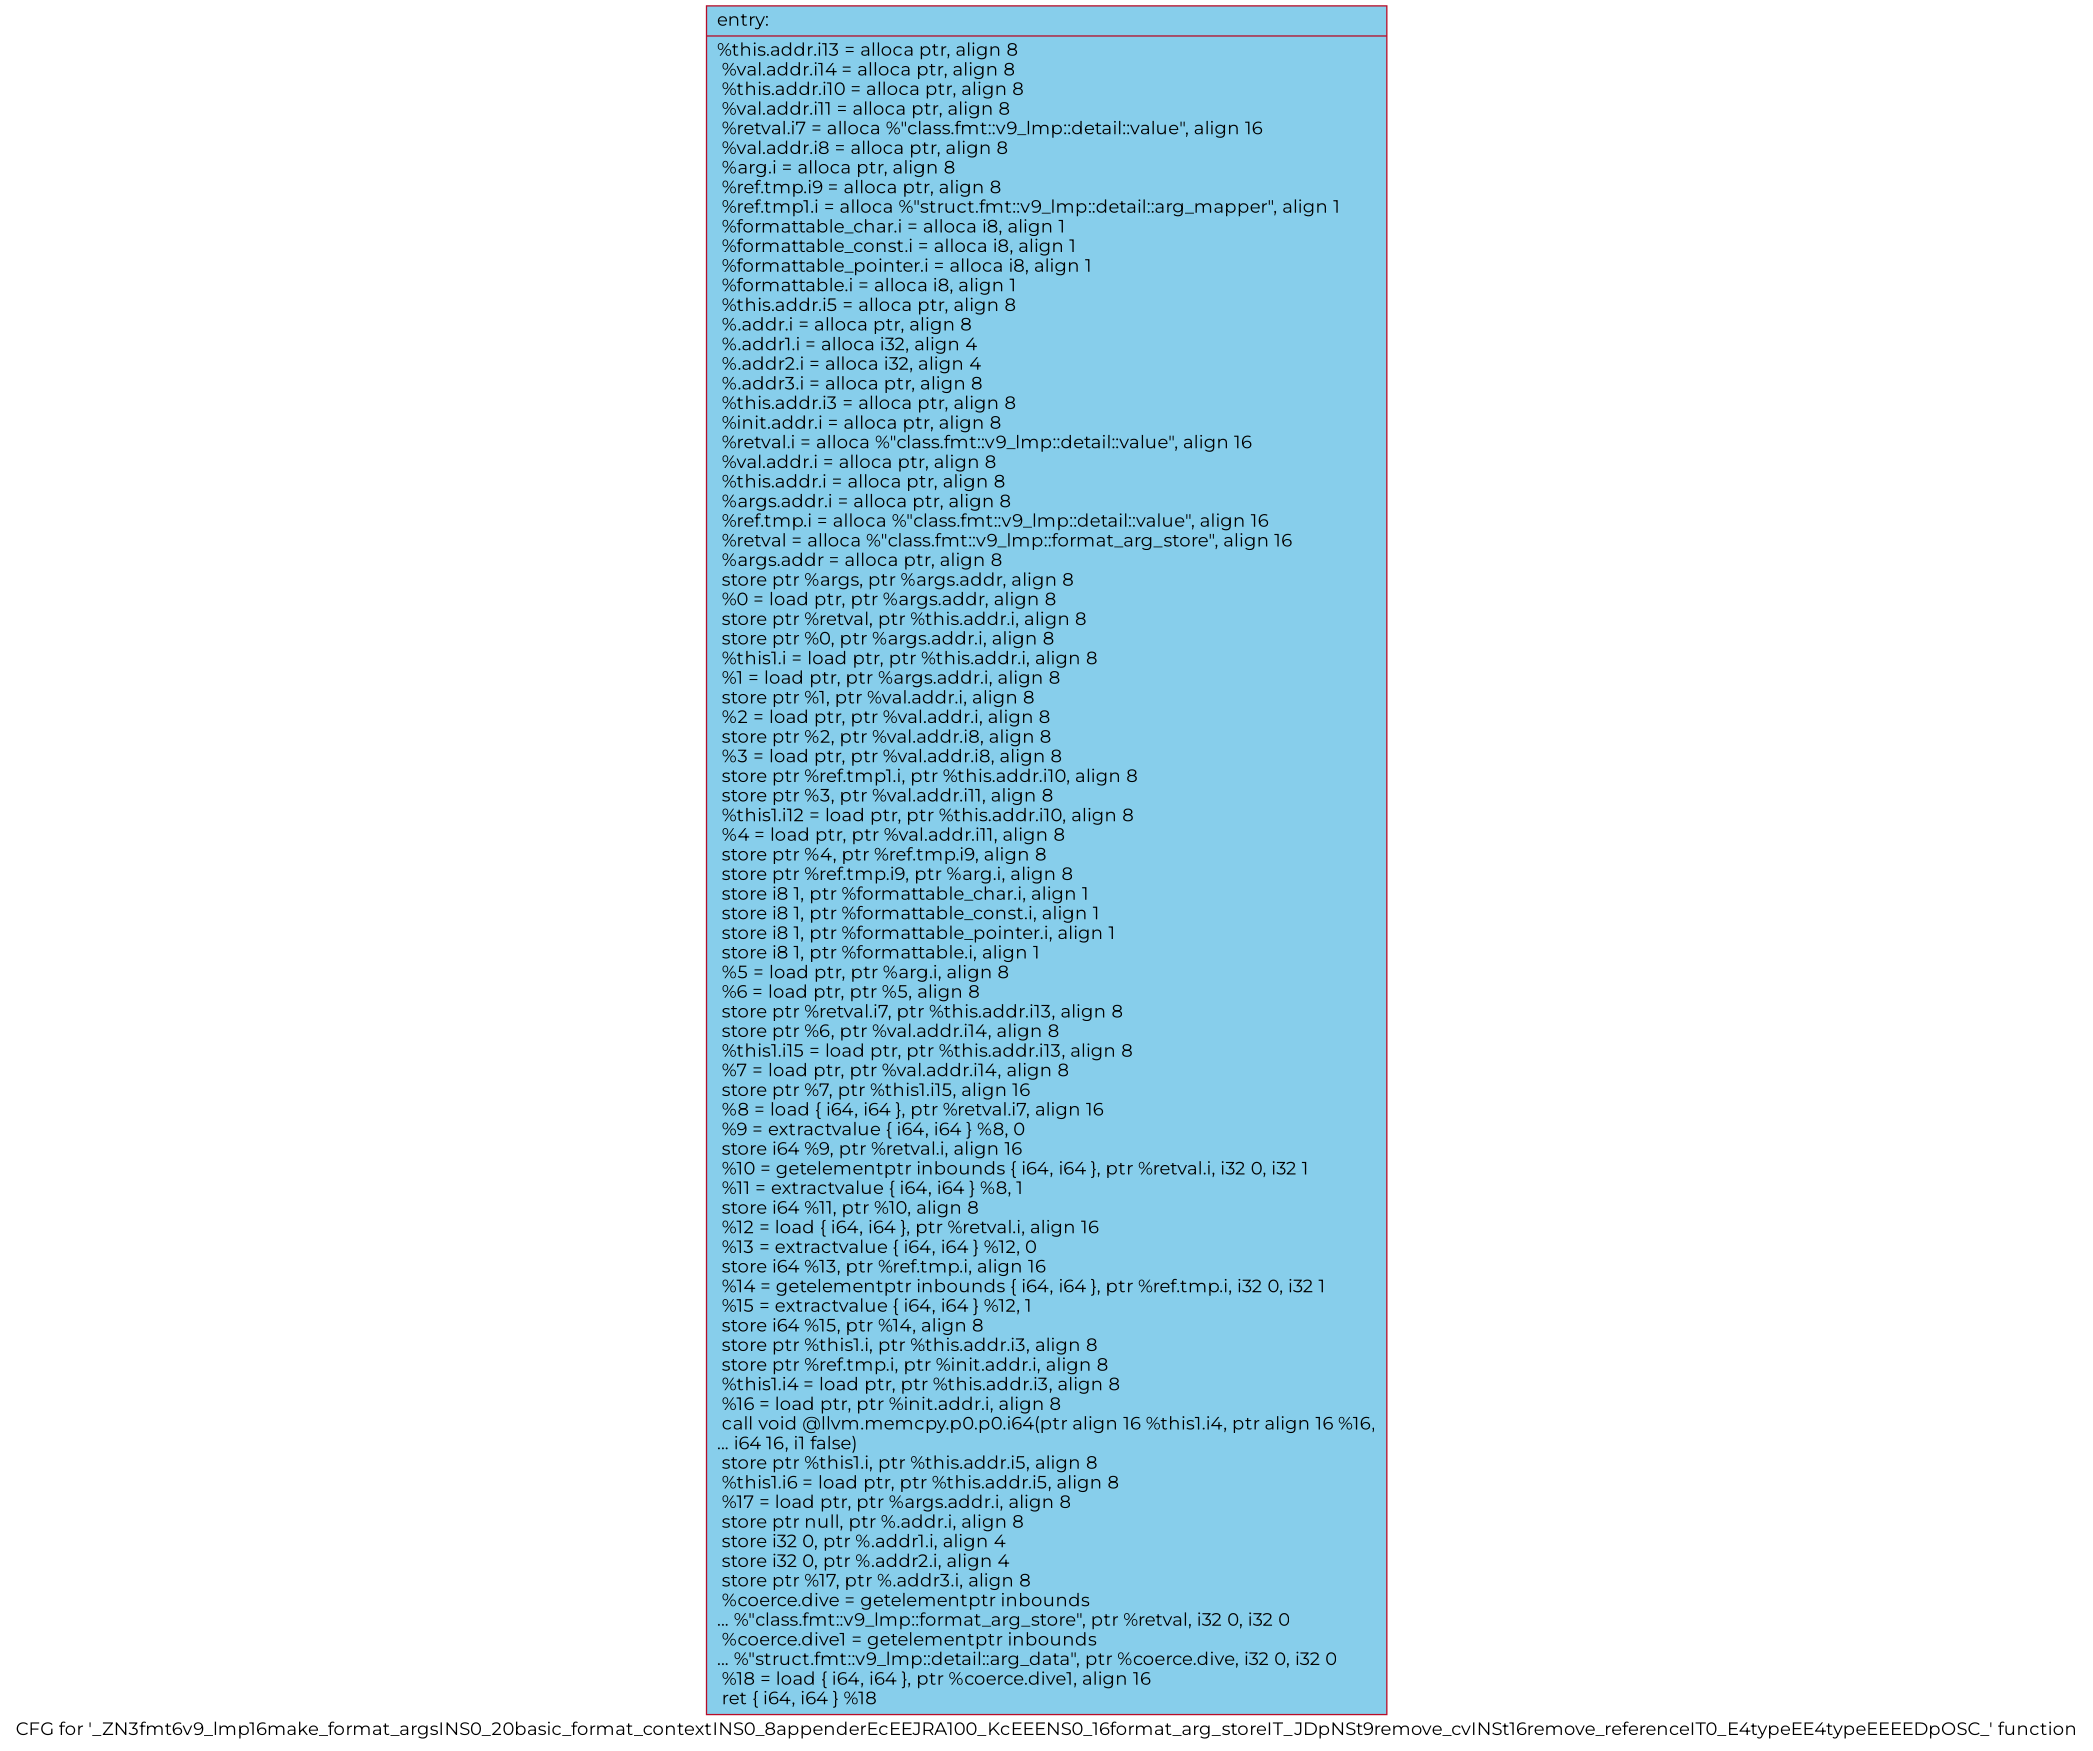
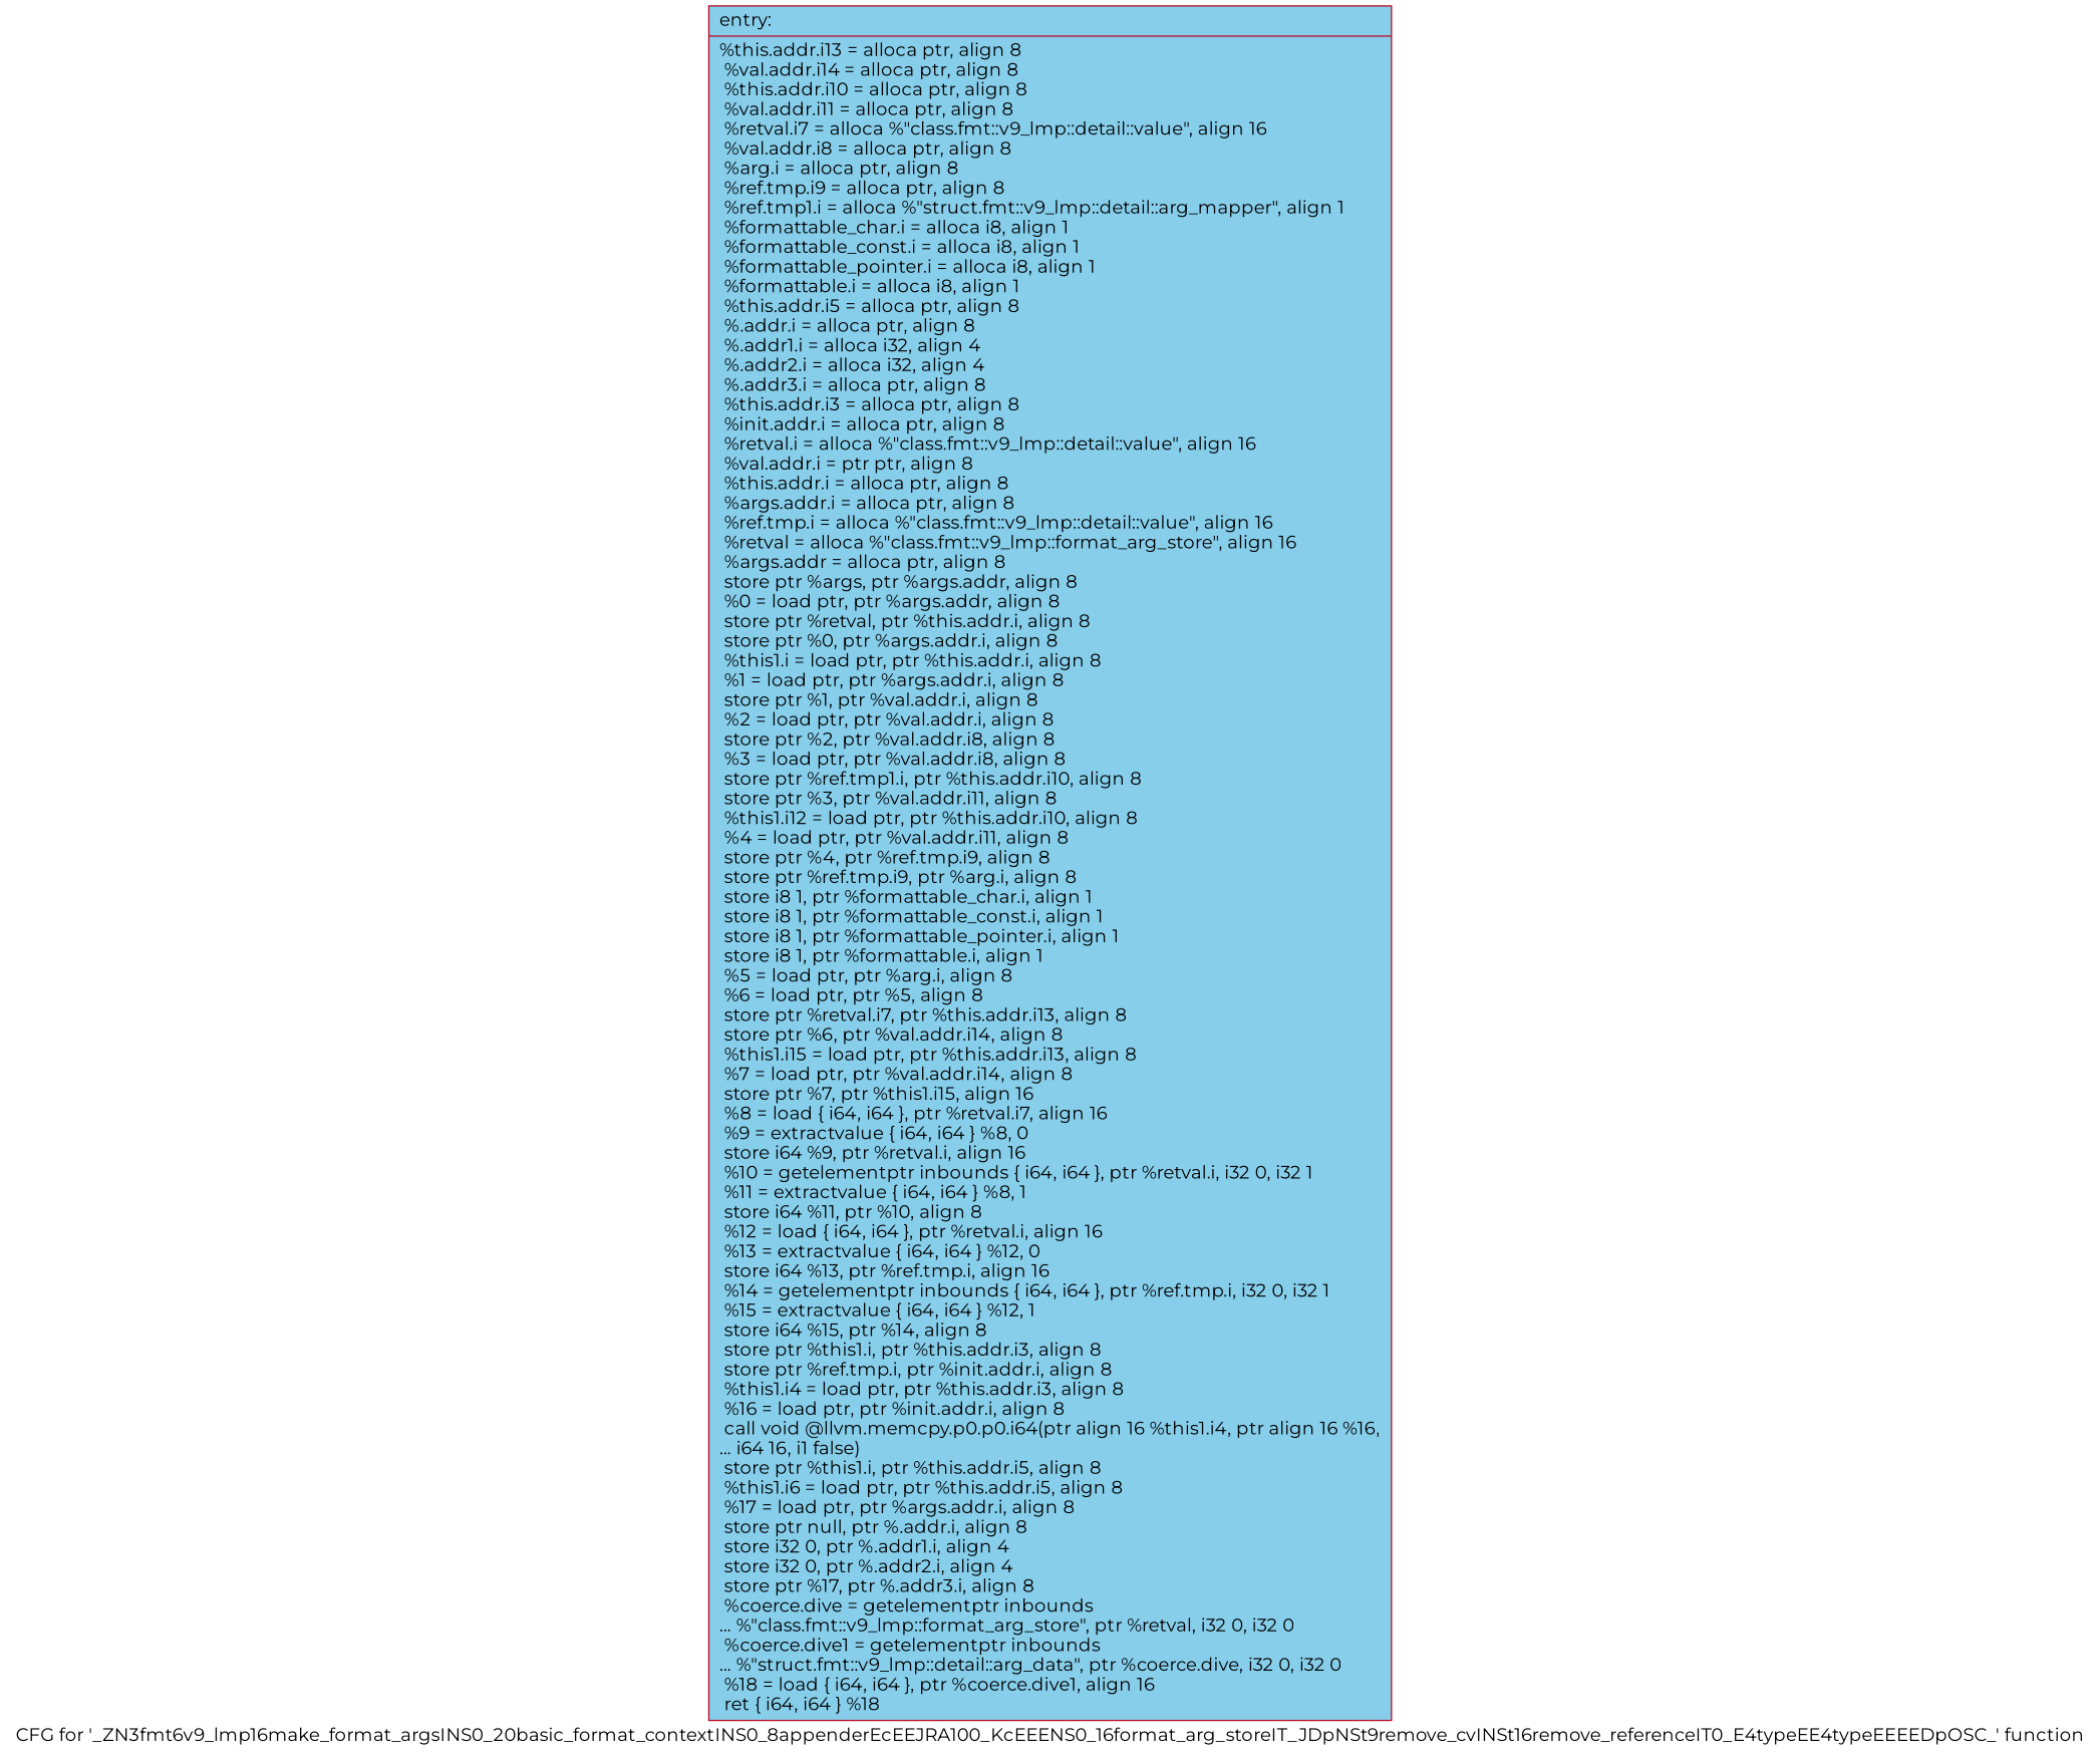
  digraph {
    label="CFG for '_ZN3fmt6v9_lmp16make_format_argsINS0_20basic_format_contextINS0_8appenderEcEEJRA100_KcEEENS0_16format_arg_storeIT_JDpNSt9remove_cvINSt16remove_referenceIT0_E4typeEE4typeEEEEDpOSC_' function"
    fontname=Montserrat
-   n1 [color="#b70d28ff" fillcolor=skyblue fontname=Montserrat label="{entry:\l|  %this.addr.i13 = alloca ptr, align 8\l  %val.addr.i14 = alloca ptr, align 8\l  %this.addr.i10 = alloca ptr, align 8\l  %val.addr.i11 = alloca ptr, align 8\l  %retval.i7 = alloca %\"class.fmt::v9_lmp::detail::value\", align 16\l  %val.addr.i8 = alloca ptr, align 8\l  %arg.i = alloca ptr, align 8\l  %ref.tmp.i9 = alloca ptr, align 8\l  %ref.tmp1.i = alloca %\"struct.fmt::v9_lmp::detail::arg_mapper\", align 1\l  %formattable_char.i = alloca i8, align 1\l  %formattable_const.i = alloca i8, align 1\l  %formattable_pointer.i = alloca i8, align 1\l  %formattable.i = alloca i8, align 1\l  %this.addr.i5 = alloca ptr, align 8\l  %.addr.i = alloca ptr, align 8\l  %.addr1.i = alloca i32, align 4\l  %.addr2.i = alloca i32, align 4\l  %.addr3.i = alloca ptr, align 8\l  %this.addr.i3 = alloca ptr, align 8\l  %init.addr.i = alloca ptr, align 8\l  %retval.i = alloca %\"class.fmt::v9_lmp::detail::value\", align 16\l  %val.addr.i = alloca ptr, align 8\l  %this.addr.i = alloca ptr, align 8\l  %args.addr.i = alloca ptr, align 8\l  %ref.tmp.i = alloca %\"class.fmt::v9_lmp::detail::value\", align 16\l  %retval = alloca %\"class.fmt::v9_lmp::format_arg_store\", align 16\l  %args.addr = alloca ptr, align 8\l  store ptr %args, ptr %args.addr, align 8\l  %0 = load ptr, ptr %args.addr, align 8\l  store ptr %retval, ptr %this.addr.i, align 8\l  store ptr %0, ptr %args.addr.i, align 8\l  %this1.i = load ptr, ptr %this.addr.i, align 8\l  %1 = load ptr, ptr %args.addr.i, align 8\l  store ptr %1, ptr %val.addr.i, align 8\l  %2 = load ptr, ptr %val.addr.i, align 8\l  store ptr %2, ptr %val.addr.i8, align 8\l  %3 = load ptr, ptr %val.addr.i8, align 8\l  store ptr %ref.tmp1.i, ptr %this.addr.i10, align 8\l  store ptr %3, ptr %val.addr.i11, align 8\l  %this1.i12 = load ptr, ptr %this.addr.i10, align 8\l  %4 = load ptr, ptr %val.addr.i11, align 8\l  store ptr %4, ptr %ref.tmp.i9, align 8\l  store ptr %ref.tmp.i9, ptr %arg.i, align 8\l  store i8 1, ptr %formattable_char.i, align 1\l  store i8 1, ptr %formattable_const.i, align 1\l  store i8 1, ptr %formattable_pointer.i, align 1\l  store i8 1, ptr %formattable.i, align 1\l  %5 = load ptr, ptr %arg.i, align 8\l  %6 = load ptr, ptr %5, align 8\l  store ptr %retval.i7, ptr %this.addr.i13, align 8\l  store ptr %6, ptr %val.addr.i14, align 8\l  %this1.i15 = load ptr, ptr %this.addr.i13, align 8\l  %7 = load ptr, ptr %val.addr.i14, align 8\l  store ptr %7, ptr %this1.i15, align 16\l  %8 = load \{ i64, i64 \}, ptr %retval.i7, align 16\l  %9 = extractvalue \{ i64, i64 \} %8, 0\l  store i64 %9, ptr %retval.i, align 16\l  %10 = getelementptr inbounds \{ i64, i64 \}, ptr %retval.i, i32 0, i32 1\l  %11 = extractvalue \{ i64, i64 \} %8, 1\l  store i64 %11, ptr %10, align 8\l  %12 = load \{ i64, i64 \}, ptr %retval.i, align 16\l  %13 = extractvalue \{ i64, i64 \} %12, 0\l  store i64 %13, ptr %ref.tmp.i, align 16\l  %14 = getelementptr inbounds \{ i64, i64 \}, ptr %ref.tmp.i, i32 0, i32 1\l  %15 = extractvalue \{ i64, i64 \} %12, 1\l  store i64 %15, ptr %14, align 8\l  store ptr %this1.i, ptr %this.addr.i3, align 8\l  store ptr %ref.tmp.i, ptr %init.addr.i, align 8\l  %this1.i4 = load ptr, ptr %this.addr.i3, align 8\l  %16 = load ptr, ptr %init.addr.i, align 8\l  call void @llvm.memcpy.p0.p0.i64(ptr align 16 %this1.i4, ptr align 16 %16,\l... i64 16, i1 false)\l  store ptr %this1.i, ptr %this.addr.i5, align 8\l  %this1.i6 = load ptr, ptr %this.addr.i5, align 8\l  %17 = load ptr, ptr %args.addr.i, align 8\l  store ptr null, ptr %.addr.i, align 8\l  store i32 0, ptr %.addr1.i, align 4\l  store i32 0, ptr %.addr2.i, align 4\l  store ptr %17, ptr %.addr3.i, align 8\l  %coerce.dive = getelementptr inbounds\l... %\"class.fmt::v9_lmp::format_arg_store\", ptr %retval, i32 0, i32 0\l  %coerce.dive1 = getelementptr inbounds\l... %\"struct.fmt::v9_lmp::detail::arg_data\", ptr %coerce.dive, i32 0, i32 0\l  %18 = load \{ i64, i64 \}, ptr %coerce.dive1, align 16\l  ret \{ i64, i64 \} %18\l}" shape=record style=filled]
+   n1 [color="#b70d28ff" fillcolor=skyblue fontname=Montserrat label="{entry:\l|  %this.addr.i13 = alloca ptr, align 8\l  %val.addr.i14 = alloca ptr, align 8\l  %this.addr.i10 = alloca ptr, align 8\l  %val.addr.i11 = alloca ptr, align 8\l  %retval.i7 = alloca %\"class.fmt::v9_lmp::detail::value\", align 16\l  %val.addr.i8 = alloca ptr, align 8\l  %arg.i = alloca ptr, align 8\l  %ref.tmp.i9 = alloca ptr, align 8\l  %ref.tmp1.i = alloca %\"struct.fmt::v9_lmp::detail::arg_mapper\", align 1\l  %formattable_char.i = alloca i8, align 1\l  %formattable_const.i = alloca i8, align 1\l  %formattable_pointer.i = alloca i8, align 1\l  %formattable.i = alloca i8, align 1\l  %this.addr.i5 = alloca ptr, align 8\l  %.addr.i = alloca ptr, align 8\l  %.addr1.i = alloca i32, align 4\l  %.addr2.i = alloca i32, align 4\l  %.addr3.i = alloca ptr, align 8\l  %this.addr.i3 = alloca ptr, align 8\l  %init.addr.i = alloca ptr, align 8\l  %retval.i = alloca %\"class.fmt::v9_lmp::detail::value\", align 16\l  %val.addr.i = ptr ptr, align 8\l  %this.addr.i = alloca ptr, align 8\l  %args.addr.i = alloca ptr, align 8\l  %ref.tmp.i = alloca %\"class.fmt::v9_lmp::detail::value\", align 16\l  %retval = alloca %\"class.fmt::v9_lmp::format_arg_store\", align 16\l  %args.addr = alloca ptr, align 8\l  store ptr %args, ptr %args.addr, align 8\l  %0 = load ptr, ptr %args.addr, align 8\l  store ptr %retval, ptr %this.addr.i, align 8\l  store ptr %0, ptr %args.addr.i, align 8\l  %this1.i = load ptr, ptr %this.addr.i, align 8\l  %1 = load ptr, ptr %args.addr.i, align 8\l  store ptr %1, ptr %val.addr.i, align 8\l  %2 = load ptr, ptr %val.addr.i, align 8\l  store ptr %2, ptr %val.addr.i8, align 8\l  %3 = load ptr, ptr %val.addr.i8, align 8\l  store ptr %ref.tmp1.i, ptr %this.addr.i10, align 8\l  store ptr %3, ptr %val.addr.i11, align 8\l  %this1.i12 = load ptr, ptr %this.addr.i10, align 8\l  %4 = load ptr, ptr %val.addr.i11, align 8\l  store ptr %4, ptr %ref.tmp.i9, align 8\l  store ptr %ref.tmp.i9, ptr %arg.i, align 8\l  store i8 1, ptr %formattable_char.i, align 1\l  store i8 1, ptr %formattable_const.i, align 1\l  store i8 1, ptr %formattable_pointer.i, align 1\l  store i8 1, ptr %formattable.i, align 1\l  %5 = load ptr, ptr %arg.i, align 8\l  %6 = load ptr, ptr %5, align 8\l  store ptr %retval.i7, ptr %this.addr.i13, align 8\l  store ptr %6, ptr %val.addr.i14, align 8\l  %this1.i15 = load ptr, ptr %this.addr.i13, align 8\l  %7 = load ptr, ptr %val.addr.i14, align 8\l  store ptr %7, ptr %this1.i15, align 16\l  %8 = load \{ i64, i64 \}, ptr %retval.i7, align 16\l  %9 = extractvalue \{ i64, i64 \} %8, 0\l  store i64 %9, ptr %retval.i, align 16\l  %10 = getelementptr inbounds \{ i64, i64 \}, ptr %retval.i, i32 0, i32 1\l  %11 = extractvalue \{ i64, i64 \} %8, 1\l  store i64 %11, ptr %10, align 8\l  %12 = load \{ i64, i64 \}, ptr %retval.i, align 16\l  %13 = extractvalue \{ i64, i64 \} %12, 0\l  store i64 %13, ptr %ref.tmp.i, align 16\l  %14 = getelementptr inbounds \{ i64, i64 \}, ptr %ref.tmp.i, i32 0, i32 1\l  %15 = extractvalue \{ i64, i64 \} %12, 1\l  store i64 %15, ptr %14, align 8\l  store ptr %this1.i, ptr %this.addr.i3, align 8\l  store ptr %ref.tmp.i, ptr %init.addr.i, align 8\l  %this1.i4 = load ptr, ptr %this.addr.i3, align 8\l  %16 = load ptr, ptr %init.addr.i, align 8\l  call void @llvm.memcpy.p0.p0.i64(ptr align 16 %this1.i4, ptr align 16 %16,\l... i64 16, i1 false)\l  store ptr %this1.i, ptr %this.addr.i5, align 8\l  %this1.i6 = load ptr, ptr %this.addr.i5, align 8\l  %17 = load ptr, ptr %args.addr.i, align 8\l  store ptr null, ptr %.addr.i, align 8\l  store i32 0, ptr %.addr1.i, align 4\l  store i32 0, ptr %.addr2.i, align 4\l  store ptr %17, ptr %.addr3.i, align 8\l  %coerce.dive = getelementptr inbounds\l... %\"class.fmt::v9_lmp::format_arg_store\", ptr %retval, i32 0, i32 0\l  %coerce.dive1 = getelementptr inbounds\l... %\"struct.fmt::v9_lmp::detail::arg_data\", ptr %coerce.dive, i32 0, i32 0\l  %18 = load \{ i64, i64 \}, ptr %coerce.dive1, align 16\l  ret \{ i64, i64 \} %18\l}" shape=record style=filled]
  }
